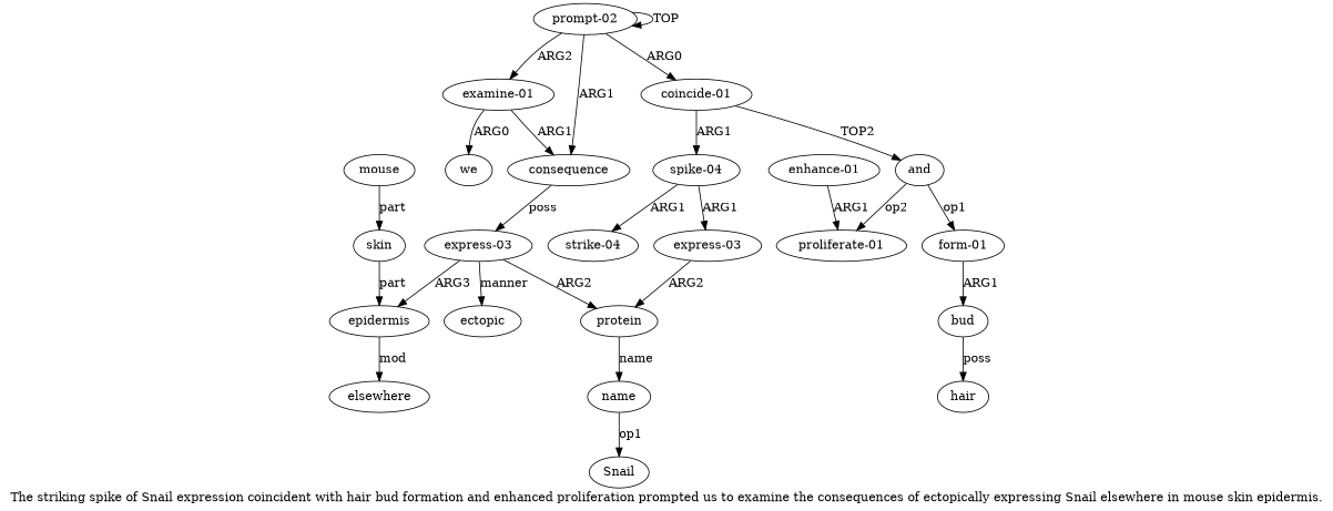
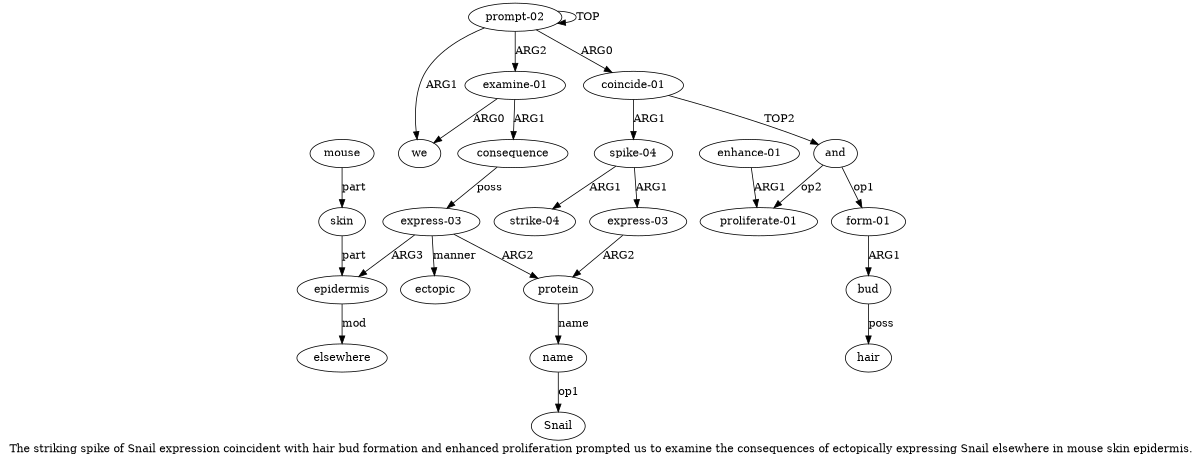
  digraph {
    label="The striking spike of Snail expression coincident with hair bud formation and enhanced proliferation prompted us to examine the consequences of ectopically expressing Snail elsewhere in mouse skin epidermis."
    node [color=black gold_label="express-03" test_label="express-03"]
    edge [color=black gold_label=ARG1 test_label=ARG1]
    n1 [gold_ind=20 gold_label=elsewhere label=elsewhere test_ind=20 test_label=elsewhere]
    n2 [gold_ind=21 gold_label=ectopic label=ectopic test_ind=21 test_label=ectopic]
    n3 [gold_ind=-1 gold_label=Snail label=Snail test_ind=-1 test_label=Snail]
    n4 [gold_ind=15 gold_label=consequence label=consequence test_ind=15 test_label=consequence]
    n5 [gold_ind=16 label="express-03" test_ind=16]
    n6 [gold_ind=17 gold_label=epidermis label=epidermis test_ind=17 test_label=epidermis]
    n7 [gold_ind=4 gold_label=protein label=protein test_ind=4 test_label=protein]
    n8 [gold_ind=5 gold_label=name label=name test_ind=5 test_label=name]
    n9 [gold_ind=14 gold_label="examine-01" label="examine-01" test_ind=14 test_label="examine-01"]
    n10 [gold_ind=13 gold_label=we label=we test_ind=13 test_label=we]
    n11 [gold_ind=11 gold_label="proliferate-01" label="proliferate-01" test_ind=11 test_label="proliferate-01"]
    n12 [gold_ind=10 gold_label=hair label=hair test_ind=10 test_label=hair]
    n13 [gold_ind=12 gold_label="enhance-01" label="enhance-01" test_ind=12 test_label="enhance-01"]
    n14 [gold_ind=19 gold_label=mouse label=mouse test_ind=19 test_label=mouse]
    n15 [gold_ind=18 gold_label=skin label=skin test_ind=18 test_label=skin]
    n16 [gold_ind=1 gold_label="coincide-01" label="coincide-01" test_ind=1 test_label="coincide-01"]
    n17 [gold_ind=2 gold_label="spike-04" label="spike-04" test_ind=2 test_label="spike-04"]
    n18 [gold_ind=7 gold_label=and label=and test_ind=7 test_label=and]
    n19 [gold_ind=3 label="express-03" test_ind=3]
    n20 [gold_ind=6 gold_label="strike-04" label="strike-04" test_ind=6 test_label="strike-04"]
    n21 [gold_ind=8 gold_label="form-01" label="form-01" test_ind=8 test_label="form-01"]
    n22 [gold_ind=9 gold_label=bud label=bud test_ind=9 test_label=bud]
    n23 [gold_ind=0 gold_label="prompt-02" label="prompt-02" test_ind=0 test_label="prompt-02"]
    n4 -> n5 [gold_label=poss label=poss test_label=poss]
    n5 -> n2 [gold_label=manner label=manner test_label=manner]
    n5 -> n6 [gold_label=ARG3 label=ARG3 test_label=ARG3]
    n5 -> n7 [gold_label=ARG2 label=ARG2 test_label=ARG2]
    n6 -> n1 [gold_label=mod label=mod test_label=mod]
    n7 -> n8 [gold_label=name label=name test_label=name]
    n8 -> n3 [gold_label=op1 label=op1 test_label=op1]
    n9 -> n4 [label=ARG1]
    n9 -> n10 [gold_label=ARG0 label=ARG0 test_label=ARG0]
    n13 -> n11 [label=ARG1]
    n14 -> n15 [gold_label=part label=part test_label=part]
    n15 -> n6 [gold_label=part label=part test_label=part]
    n16 -> n17 [label=ARG1]
    n16 -> n18 [gold_label=ARG2 label=TOP2 test_label=ARG2]
    n17 -> n19 [label=ARG1]
    n17 -> n20 [label=ARG1]
    n18 -> n11 [gold_label=op2 label=op2 test_label=op2]
    n18 -> n21 [gold_label=op1 label=op1 test_label=op1]
    n19 -> n7 [gold_label=ARG2 label=ARG2 test_label=ARG2]
    n21 -> n22 [label=ARG1]
    n22 -> n12 [gold_label=poss label=poss test_label=poss]
    n23 -> n9 [gold_label=ARG2 label=ARG2 test_label=ARG2]
-   n23 -> n4 [label=ARG1]
+   n23 -> n10 [label=ARG1]
    n23 -> n16 [gold_label=ARG0 label=ARG0 test_label=ARG0]
    n23 -> n23 [gold_label=TOP label=TOP test_label=TOP]
  }
